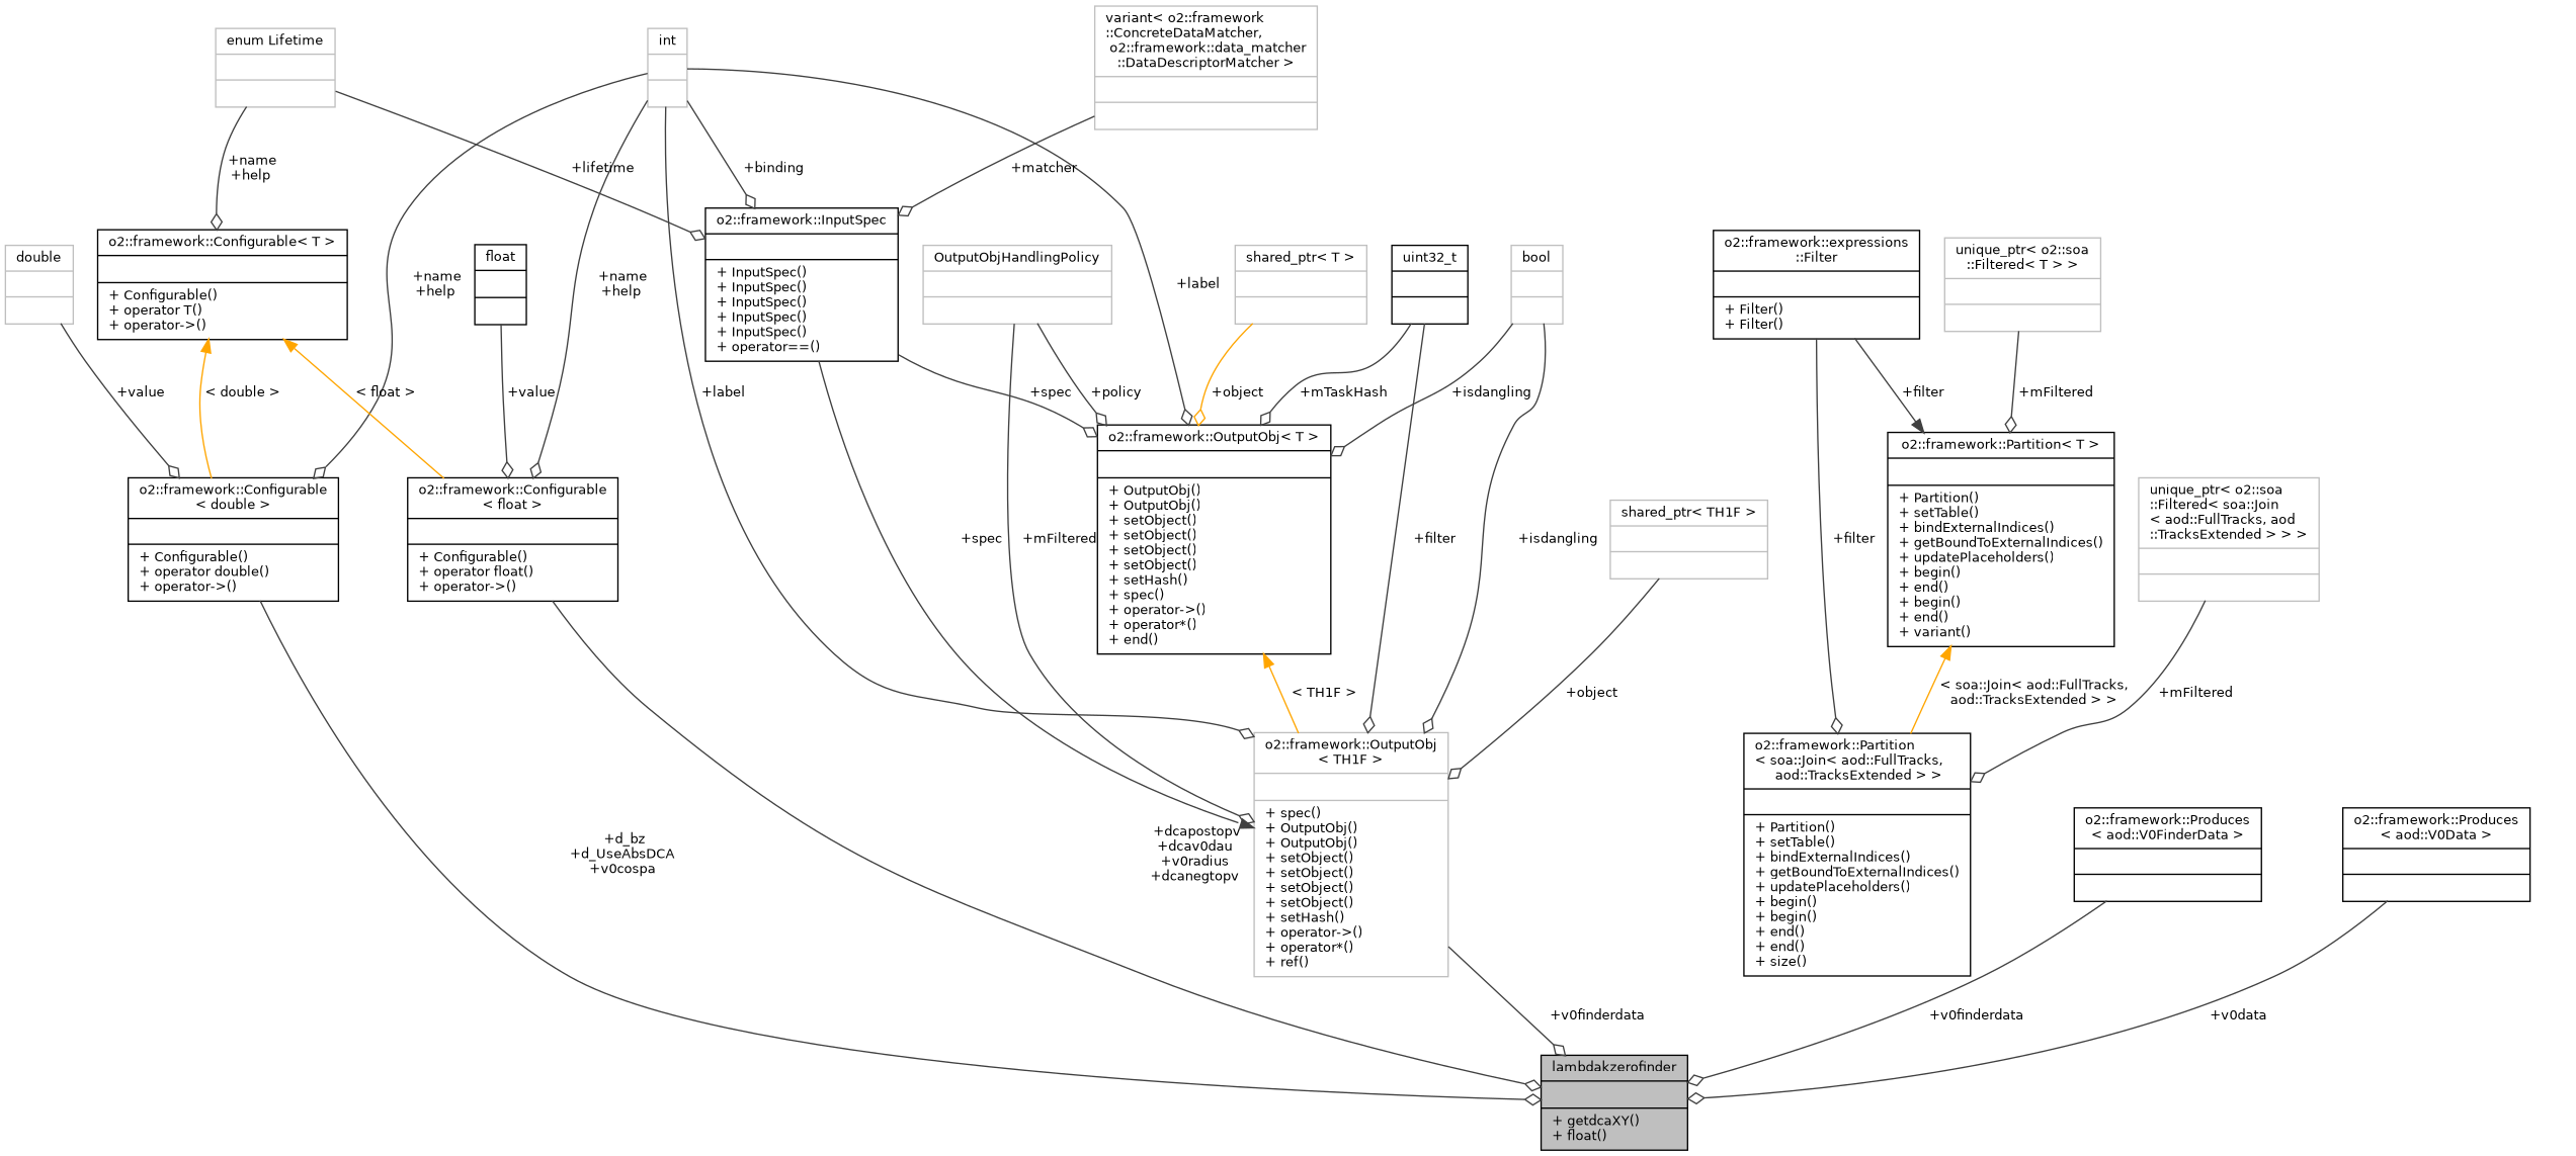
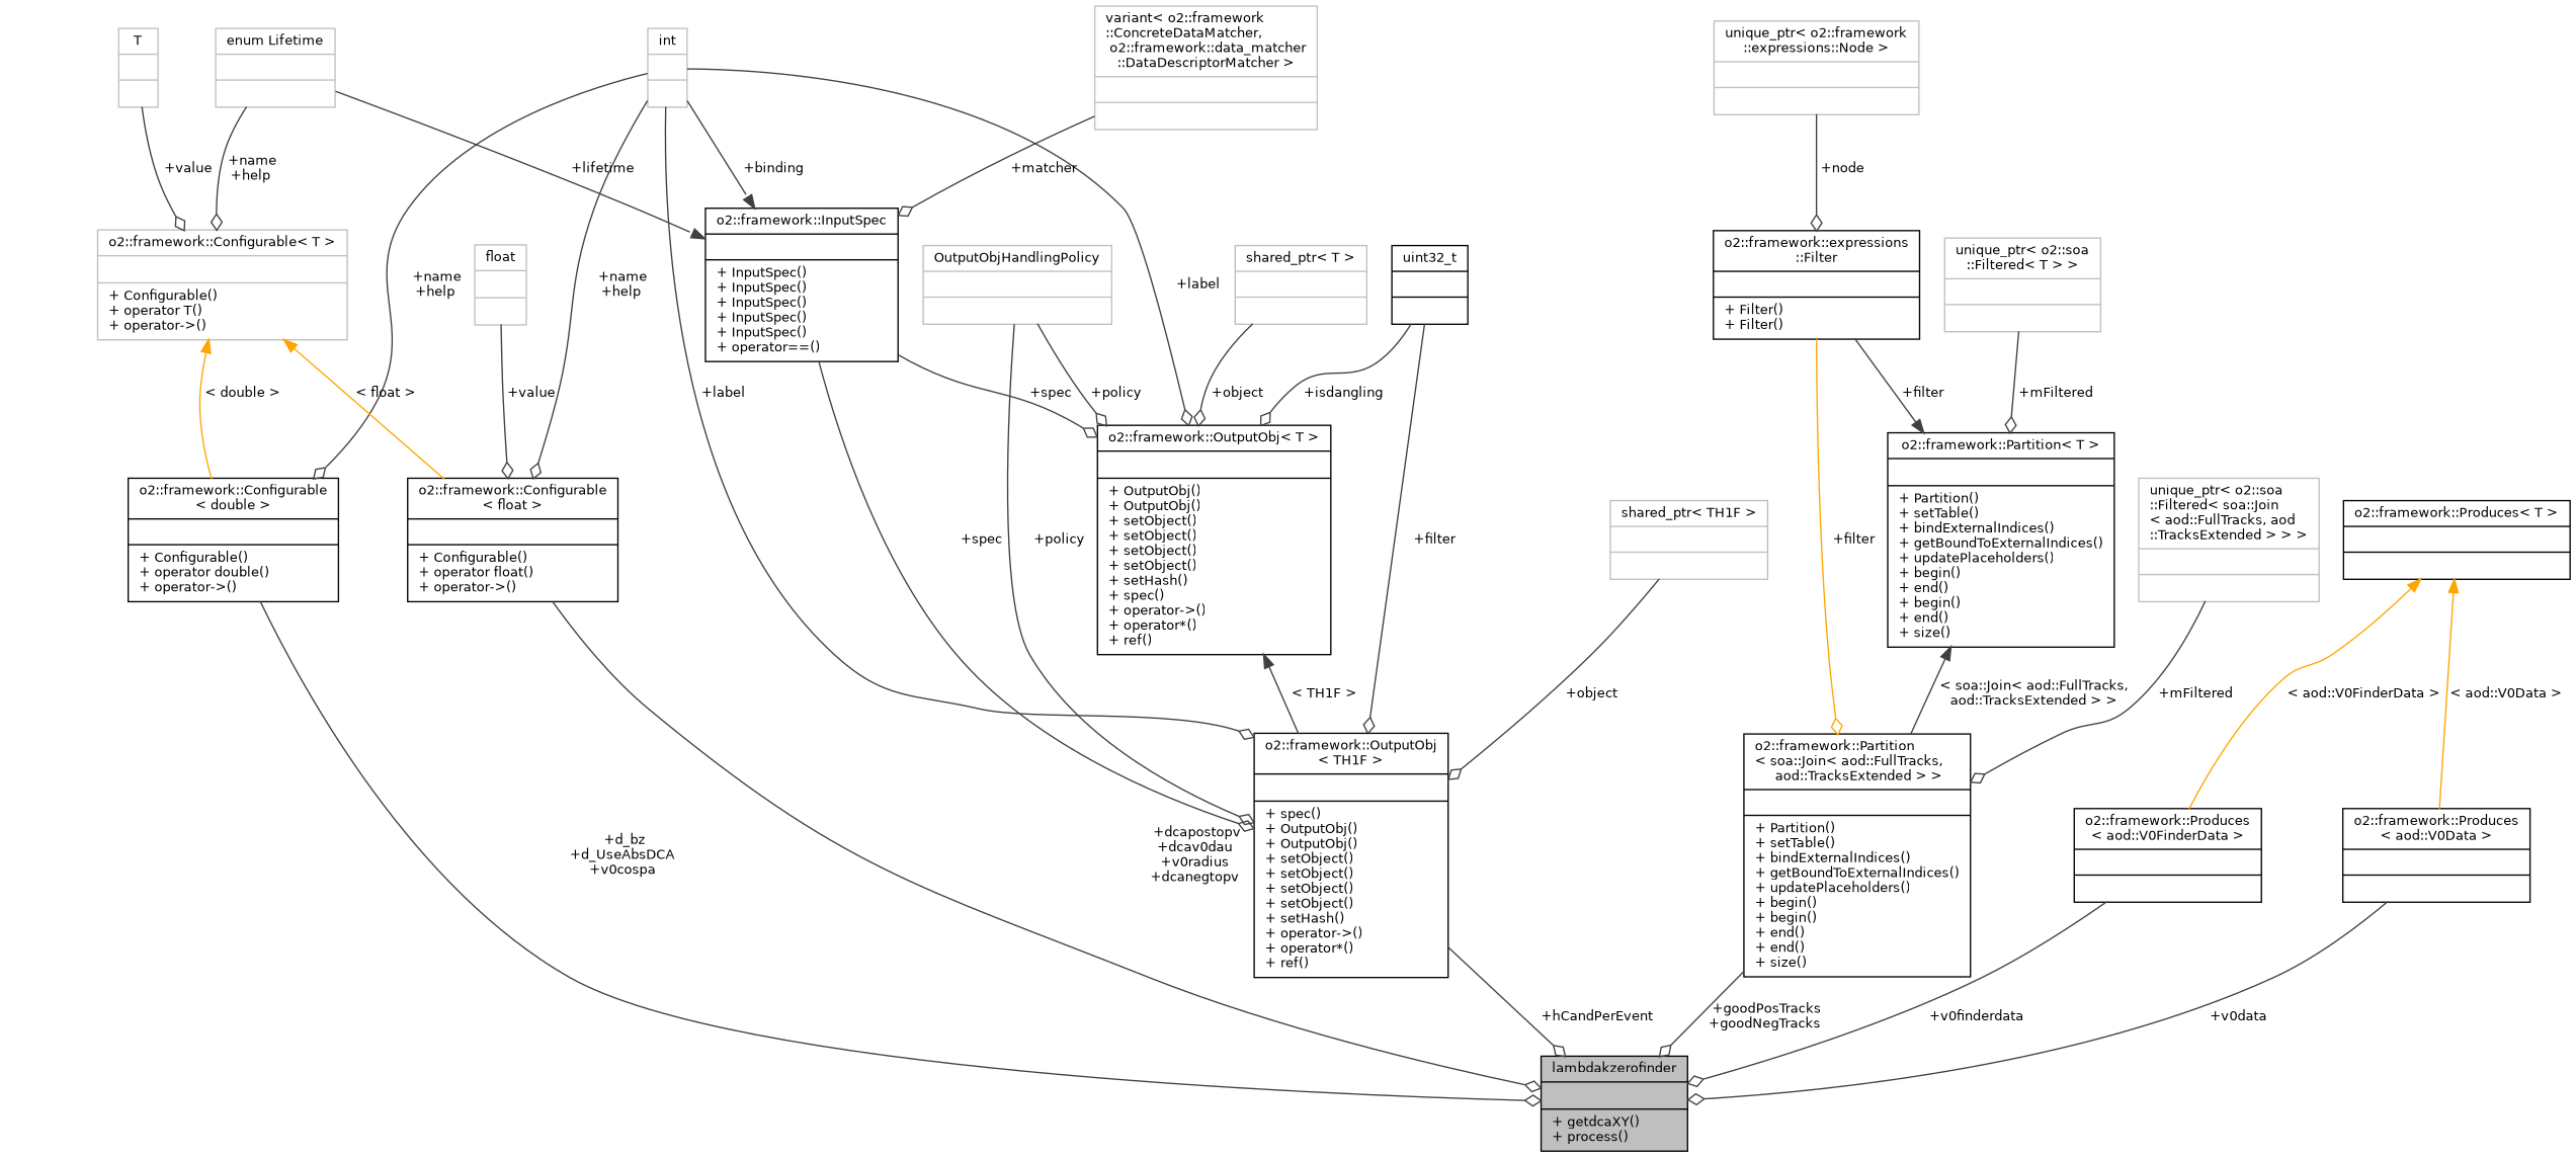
  digraph {
    fontname="DejaVu Sans"
    node [color=black fontname="DejaVu Sans" fontsize=10 shape=record]
    edge [arrowhead=odiamond color=grey25 fontname="DejaVu Sans" fontsize=10 labelfontname=Helvetica labelfontsize=10 style=solid]
-   n1 [fillcolor=grey75 fontcolor=black height=0.2 label="{lambdakzerofinder\n||+ getdcaXY()\l+ float()\l}" style=filled width=0.4]
+   n1 [fillcolor=grey75 fontcolor=black height=0.2 label="{lambdakzerofinder\n||+ getdcaXY()\l+ process()\l}" style=filled width=0.4]
    n2 [height=0.2 label="{o2::framework::Configurable\l\< double \>\n||+ Configurable()\l+ operator double()\l+ operator-\>()\l}" width=0.4]
-   n3 [color=grey75 height=0.2 label="{double\n||}" width=0.4]
    n4 [color=grey75 height=0.2 label="{int\n||}" width=0.4]
    n5 [height=0.2 label="{o2::framework::Configurable\l\< float \>\n||+ Configurable()\l+ operator float()\l+ operator-\>()\l}" width=0.4]
-   n6 [color=grey75 height=0.2 label="{o2::framework::OutputObj\l\< TH1F \>\n||+ spec()\l+ OutputObj()\l+ OutputObj()\l+ setObject()\l+ setObject()\l+ setObject()\l+ setObject()\l+ setHash()\l+ operator-\>()\l+ operator*()\l+ ref()\l}" width=0.4]
+   n6 [height=0.2 label="{o2::framework::OutputObj\l\< TH1F \>\n||+ spec()\l+ OutputObj()\l+ OutputObj()\l+ setObject()\l+ setObject()\l+ setObject()\l+ setObject()\l+ setHash()\l+ operator-\>()\l+ operator*()\l+ ref()\l}" width=0.4]
    n7 [height=0.2 label="{o2::framework::InputSpec\n||+ InputSpec()\l+ InputSpec()\l+ InputSpec()\l+ InputSpec()\l+ InputSpec()\l+ operator==()\l}" width=0.4]
-   n8 [height=0.2 label="{o2::framework::OutputObj\< T \>\n||+ OutputObj()\l+ OutputObj()\l+ setObject()\l+ setObject()\l+ setObject()\l+ setObject()\l+ setHash()\l+ spec()\l+ operator-\>()\l+ operator*()\l+ end()\l}" width=0.4]
-   n9 [height=0.2 label="{o2::framework::Configurable\< T \>\n||+ Configurable()\l+ operator T()\l+ operator-\>()\l}" width=0.4]
+   n8 [height=0.2 label="{o2::framework::OutputObj\< T \>\n||+ OutputObj()\l+ OutputObj()\l+ setObject()\l+ setObject()\l+ setObject()\l+ setObject()\l+ setHash()\l+ spec()\l+ operator-\>()\l+ operator*()\l+ ref()\l}" width=0.4]
+   n9 [color=grey75 height=0.2 label="{o2::framework::Configurable\< T \>\n||+ Configurable()\l+ operator T()\l+ operator-\>()\l}" width=0.4]
+   n10 [color=grey75 height=0.2 label="{T\n||}" width=0.4]
    n11 [height=0.2 label="{o2::framework::Partition\l\< soa::Join\< aod::FullTracks,\l aod::TracksExtended \> \>\n||+ Partition()\l+ setTable()\l+ bindExternalIndices()\l+ getBoundToExternalIndices()\l+ updatePlaceholders()\l+ begin()\l+ begin()\l+ end()\l+ end()\l+ size()\l}" width=0.4]
    n12 [color=grey75 height=0.2 label="{unique_ptr\< o2::soa\l::Filtered\< soa::Join\l\< aod::FullTracks, aod\l::TracksExtended \> \> \>\n||}" width=0.4]
    n13 [height=0.2 label="{o2::framework::expressions\l::Filter\n||+ Filter()\l+ Filter()\l}" width=0.4]
-   n14 [height=0.2 label="{o2::framework::Partition\< T \>\n||+ Partition()\l+ setTable()\l+ bindExternalIndices()\l+ getBoundToExternalIndices()\l+ updatePlaceholders()\l+ begin()\l+ end()\l+ begin()\l+ end()\l+ variant()\l}" width=0.4]
+   n14 [height=0.2 label="{o2::framework::Partition\< T \>\n||+ Partition()\l+ setTable()\l+ bindExternalIndices()\l+ getBoundToExternalIndices()\l+ updatePlaceholders()\l+ begin()\l+ end()\l+ begin()\l+ end()\l+ size()\l}" width=0.4]
+   n15 [color=grey75 height=0.2 label="{unique_ptr\< o2::framework\l::expressions::Node \>\n||}" width=0.4]
    n16 [color=grey75 height=0.2 label="{unique_ptr\< o2::soa\l::Filtered\< T \> \>\n||}" width=0.4]
-   n17 [height=0.2 label="{float\n||}" width=0.4]
+   n17 [color=grey75 height=0.2 label="{float\n||}" width=0.4]
    n18 [color=grey75 height=0.2 label="{OutputObjHandlingPolicy\n||}" width=0.4]
    n19 [height=0.2 label="{uint32_t\n||}" width=0.4]
-   n20 [color=grey75 height=0.2 label="{bool\n||}" width=0.4]
    n21 [color=grey75 height=0.2 label="{enum Lifetime\n||}" width=0.4]
    n22 [color=grey75 height=0.2 label="{variant\< o2::framework\l::ConcreteDataMatcher,\l o2::framework::data_matcher\l::DataDescriptorMatcher \>\n||}" width=0.4]
    n23 [color=grey75 height=0.2 label="{shared_ptr\< TH1F \>\n||}" width=0.4]
    n24 [color=grey75 height=0.2 label="{shared_ptr\< T \>\n||}" width=0.4]
    n25 [height=0.2 label="{o2::framework::Produces\l\< aod::V0FinderData \>\n||}" width=0.4]
+   n26 [height=0.2 label="{o2::framework::Produces\< T \>\n||}" width=0.4]
    n27 [height=0.2 label="{o2::framework::Produces\l\< aod::V0Data \>\n||}" width=0.4]
    n2 -> n1 [label=" +d_bz\n+d_UseAbsDCA\n+v0cospa"]
-   n3 -> n2 [label=" +value"]
    n4 -> n2 [label=" +name\n+help"]
    n4 -> n5 [label=" +name\n+help"]
    n4 -> n6 [label=" +label"]
-   n4 -> n7 [label=" +binding"]
+   n4 -> n7 [arrowhead=normal label=" +binding"]
    n4 -> n8 [label=" +label"]
    n5 -> n1 [label=" +dcapostopv\n+dcav0dau\n+v0radius\n+dcanegtopv"]
-   n6 -> n1 [label=" +v0finderdata"]
-   n7 -> n6 [arrowhead=normal label=" +spec"]
+   n6 -> n1 [label=" +hCandPerEvent"]
+   n7 -> n6 [label=" +spec"]
    n7 -> n8 [label=" +spec"]
-   n8 -> n6 [color=orange dir=back label=" \< TH1F \>" arrowhead=""]
+   n8 -> n6 [dir=back label=" \< TH1F \>" arrowhead=""]
    n9 -> n2 [color=orange dir=back label=" \< double \>" arrowhead=""]
    n9 -> n5 [color=orange dir=back label=" \< float \>" arrowhead=""]
+   n10 -> n9 [label=" +value"]
+   n11 -> n1 [label=" +goodPosTracks\n+goodNegTracks"]
    n12 -> n11 [label=" +mFiltered"]
-   n13 -> n11 [label=" +filter"]
+   n13 -> n11 [color=orange label=" +filter"]
    n13 -> n14 [arrowhead=normal label=" +filter"]
-   n14 -> n11 [color=orange dir=back label=" \< soa::Join\< aod::FullTracks,\l aod::TracksExtended \> \>" arrowhead=""]
+   n14 -> n11 [dir=back label=" \< soa::Join\< aod::FullTracks,\l aod::TracksExtended \> \>" arrowhead=""]
+   n15 -> n13 [label=" +node"]
    n16 -> n14 [label=" +mFiltered"]
    n17 -> n5 [label=" +value"]
-   n18 -> n6 [label=" +mFiltered"]
+   n18 -> n6 [label=" +policy"]
    n18 -> n8 [label=" +policy"]
    n19 -> n6 [label=" +filter"]
-   n19 -> n8 [label=" +mTaskHash"]
-   n20 -> n6 [label=" +isdangling"]
-   n20 -> n8 [label=" +isdangling"]
-   n21 -> n7 [label=" +lifetime"]
+   n19 -> n8 [label=" +isdangling"]
+   n21 -> n7 [arrowhead=normal label=" +lifetime"]
    n21 -> n9 [label=" +name\n+help"]
    n22 -> n7 [label=" +matcher"]
    n23 -> n6 [label=" +object"]
-   n24 -> n8 [color=orange label=" +object"]
+   n24 -> n8 [label=" +object"]
    n25 -> n1 [label=" +v0finderdata"]
+   n26 -> n25 [color=orange dir=back label=" \< aod::V0FinderData \>" arrowhead=""]
+   n26 -> n27 [color=orange dir=back label=" \< aod::V0Data \>" arrowhead=""]
    n27 -> n1 [label=" +v0data"]
  }
